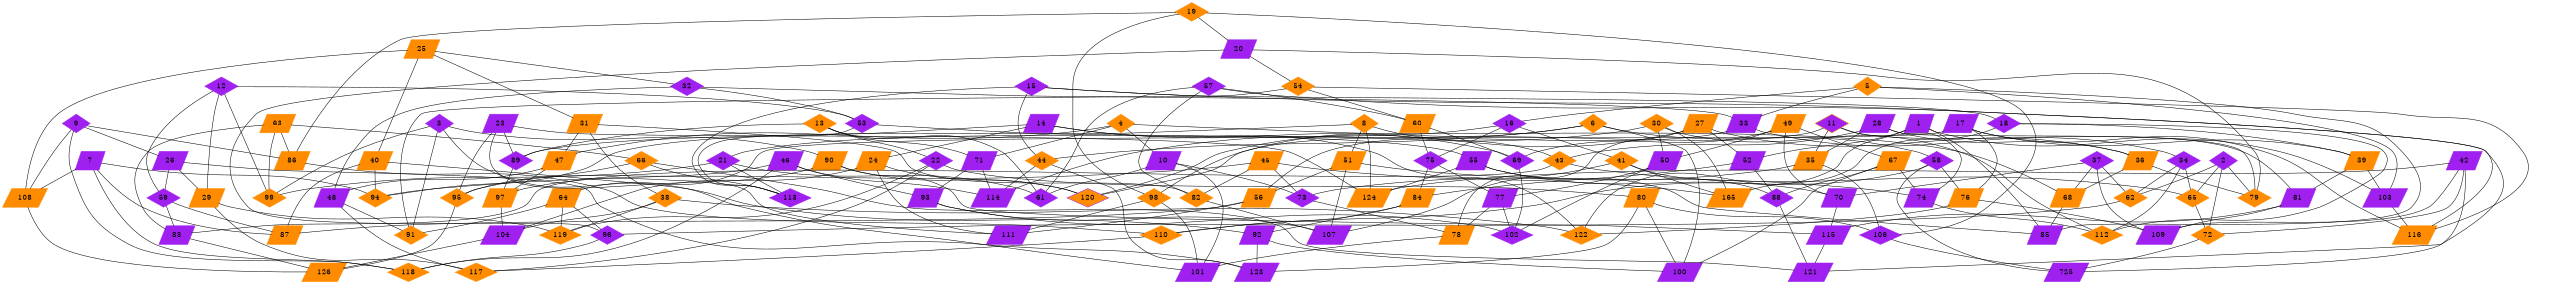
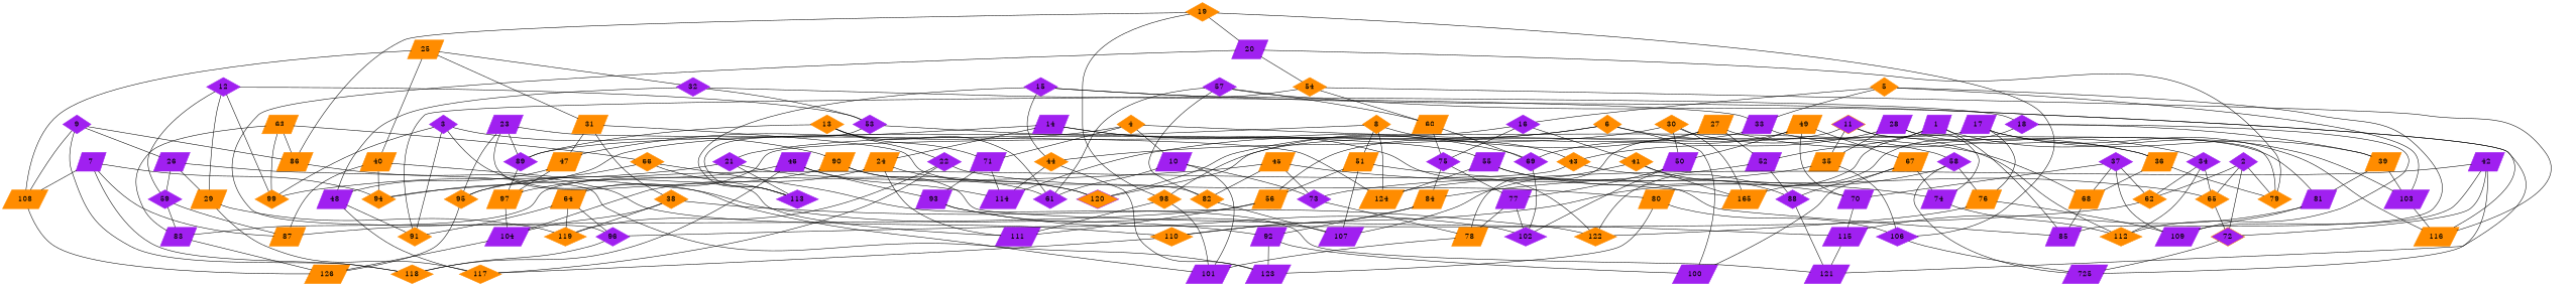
  graph {
    node [color=purple shape=parallelogram style=filled]
    1
    52
    85
    103
    122 [color=darkorange shape=diamond]
    88 [shape=diamond]
    84 [color=darkorange]
    116 [color=darkorange]
    2 [shape=diamond]
    62 [color=darkorange shape=diamond]
    65 [color=darkorange shape=diamond]
-   72 [color=darkorange shape=diamond]
+   72 [color=darkorange shape=diamond fillcolor=purple]
    79 [color=darkorange shape=diamond]
    96 [shape=diamond]
    n15 [label=725]
    3 [shape=diamond]
    90 [color=darkorange]
    91 [color=darkorange shape=diamond]
    99 [color=darkorange shape=diamond]
    101
    120 [fillcolor=darkorange shape=diamond]
    97 [color=darkorange]
    115
    4 [color=darkorange shape=diamond]
    10
    47 [color=darkorange]
    68 [color=darkorange]
    71
    61 [shape=diamond]
    73 [shape=diamond]
    48
    114
    93
    5 [color=darkorange shape=diamond]
    16 [shape=diamond]
    33
    21 [shape=diamond]
    41 [color=darkorange shape=diamond]
    75 [shape=diamond]
    34 [shape=diamond]
    6 [color=darkorange shape=diamond]
    44 [color=darkorange shape=diamond]
    58 [shape=diamond]
    98 [color=darkorange shape=diamond]
    100
    123
    76 [color=darkorange]
    110 [color=darkorange shape=diamond]
    111
    87 [color=darkorange]
    7
    94 [color=darkorange shape=diamond]
    108 [color=darkorange]
    118 [color=darkorange shape=diamond]
    126 [color=darkorange]
    8 [color=darkorange shape=diamond]
    43 [color=darkorange shape=diamond]
    51 [color=darkorange]
    124 [color=darkorange]
    83
    56 [color=darkorange]
    74
    107
    9 [shape=diamond]
    26
    86 [color=darkorange]
    29 [color=darkorange]
    59 [shape=diamond]
    78 [color=darkorange]
    11 [color=darkorange fillcolor=purple shape=diamond]
    35 [color=darkorange]
    81
    106 [shape=diamond]
    112 [color=darkorange shape=diamond]
    109
    12 [shape=diamond]
    53 [shape=diamond]
    117 [color=darkorange shape=diamond]
    119 [color=darkorange shape=diamond]
    113 [shape=diamond]
    55
    13 [color=darkorange shape=diamond]
    22 [shape=diamond]
    89 [shape=diamond]
    80 [color=darkorange]
    14
    24 [color=darkorange]
    69 [shape=diamond]
    104
    102 [shape=diamond]
    15 [shape=diamond]
    18 [shape=diamond]
    121
    39 [color=darkorange]
    n95 [color=darkorange label=165]
    77
    17
    64 [color=darkorange]
    19 [color=darkorange shape=diamond]
    20
    54 [color=darkorange shape=diamond]
    60 [color=darkorange]
    23
    95 [color=darkorange shape=diamond]
    25 [color=darkorange]
    31 [color=darkorange]
    32 [shape=diamond]
    40 [color=darkorange]
    38 [color=darkorange shape=diamond]
    82 [color=darkorange shape=diamond]
    92
    27 [color=darkorange]
    36 [color=darkorange]
    28
    30 [color=darkorange shape=diamond]
    50
    37 [shape=diamond]
    70
    42
    45 [color=darkorange]
    46
    49 [color=darkorange]
    67 [color=darkorange]
    57 [shape=diamond]
    63 [color=darkorange]
    66 [color=darkorange shape=diamond]
    1 -- 52
    1 -- 85
    1 -- 103
    1 -- 122
    52 -- 88
    52 -- 84
    103 -- 116
    88 -- 121
    84 -- 110
    84 -- 92
    2 -- 62
    2 -- 65
    2 -- 72
    2 -- 79
    62 -- 96
    65 -- 72
    72 -- n15
    96 -- 118
    3 -- 90
    3 -- 91
    3 -- 99
    3 -- 101
    90 -- 120
    90 -- 97
    90 -- 115
    97 -- 104
    115 -- 121
    4 -- 10
    4 -- 47
    4 -- 68
    4 -- 71
    10 -- 101
    10 -- 61
    10 -- 73
    47 -- 97
    47 -- 48
    68 -- 85
    71 -- 114
    71 -- 93
    73 -- 78
    48 -- 91
    48 -- 117
    93 -- 107
    93 -- 102
    5 -- 85
    5 -- 103
    5 -- 16
    5 -- 33
    16 -- 21
    16 -- 41
    16 -- 75
    33 -- 120
    33 -- 34
    21 -- 99
    21 -- 61
    21 -- 113
    41 -- 88
    41 -- 107
    41 -- n95
    75 -- 84
    75 -- 77
    34 -- 62
    34 -- 65
    34 -- 112
    6 -- 44
    6 -- 58
    6 -- 98
    6 -- 100
    44 -- 114
    44 -- 123
    58 -- n15
    58 -- 76
    58 -- 110
    98 -- 101
    98 -- 111
    76 -- 122
    76 -- 109
    110 -- 117
    7 -- 87
    7 -- 94
    7 -- 108
    7 -- 118
    108 -- 126
    8 -- 94
    8 -- 43
    8 -- 51
    8 -- 124
    43 -- 65
    43 -- 83
    51 -- 56
    51 -- 74
    51 -- 107
    83 -- 126
    56 -- 111
    56 -- 87
    74 -- 112
    9 -- 108
    9 -- 118
    9 -- 26
    9 -- 86
    26 -- 123
    26 -- 29
    26 -- 59
    86 -- 110
    29 -- 117
    29 -- 119
    59 -- 87
    59 -- 83
    78 -- 101
    11 -- 56
    11 -- 74
    11 -- 35
    11 -- 81
    35 -- 73
    35 -- 106
    81 -- 115
    81 -- 109
    106 -- n15
    12 -- 99
    12 -- 29
    12 -- 59
    12 -- 53
    53 -- 113
    53 -- 55
    55 -- 85
    55 -- 124
    55 -- 70
    13 -- 71
    13 -- 61
    13 -- 22
    13 -- 89
    22 -- 117
    22 -- 119
    22 -- 80
    89 -- 97
-   80 -- 100
    80 -- 123
    80 -- 106
    14 -- 122
    14 -- 89
    14 -- 24
    14 -- 69
    24 -- 120
    24 -- 111
    24 -- 104
    69 -- 102
    104 -- 126
    15 -- 44
    15 -- 113
    15 -- 18
    15 -- 121
    18 -- 112
    18 -- 39
    18 -- n95
    39 -- 103
    39 -- 81
    77 -- 78
    77 -- 102
    17 -- 116
    17 -- 76
    17 -- 39
    17 -- 64
    64 -- 96
    64 -- 91
    64 -- 119
    19 -- 98
    19 -- 86
    19 -- 106
    19 -- 20
    20 -- 79
    20 -- 96
    20 -- 54
    54 -- 116
    54 -- 91
    54 -- 60
    60 -- 75
    60 -- 69
    23 -- 111
    23 -- 124
    23 -- 89
    23 -- 95
    95 -- 126
    25 -- 108
    25 -- 31
    25 -- 32
    25 -- 40
    31 -- 47
    31 -- 38
    31 -- 82
    32 -- 48
    32 -- 33
    32 -- 53
    40 -- 87
    40 -- 94
    40 -- 92
    38 -- 122
    38 -- 119
    38 -- 104
    82 -- 107
    92 -- 100
    92 -- 123
    27 -- 52
    27 -- 120
    27 -- 78
    27 -- 36
    36 -- 79
    36 -- 68
    28 -- 79
    28 -- 43
    28 -- 35
    28 -- 36
    30 -- 114
    30 -- 112
    30 -- n95
    30 -- 50
    50 -- 102
    50 -- 77
    37 -- 62
    37 -- 68
    37 -- 109
    37 -- 70
    70 -- 115
    42 -- 72
    42 -- n15
    42 -- 124
    42 -- 109
    45 -- 73
    45 -- 94
    45 -- n95
    45 -- 82
    46 -- 114
    46 -- 93
    46 -- 118
    46 -- 95
    49 -- 69
    49 -- 50
    49 -- 70
    49 -- 67
    67 -- 88
    67 -- 100
    67 -- 74
    57 -- 116
    57 -- 61
    57 -- 60
    57 -- 82
    63 -- 99
    63 -- 83
    63 -- 86
    63 -- 66
    66 -- 113
    66 -- 121
    66 -- 95
  }
